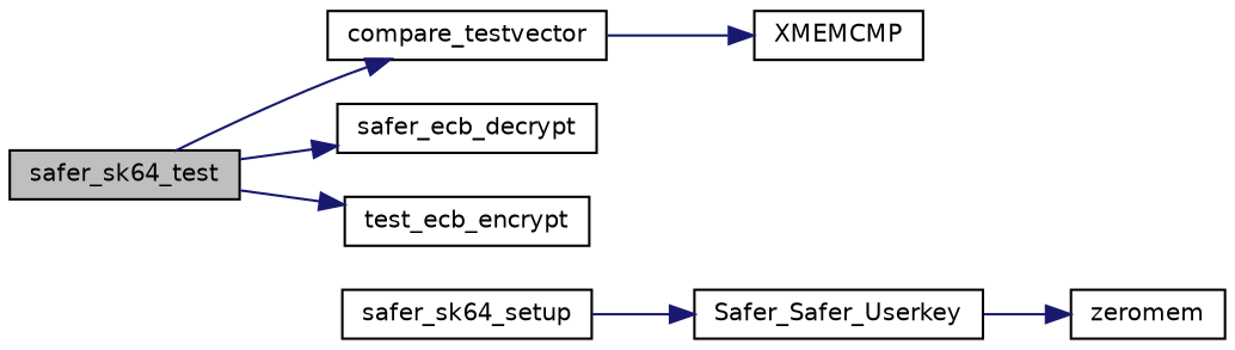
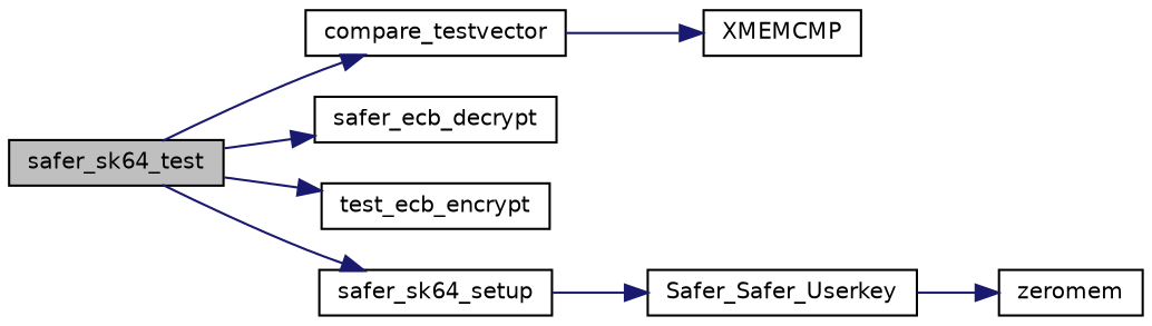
  digraph {
    rankdir=LR
    node [color=black fillcolor=white fontname=Helvetica fontsize=10 shape=record style=filled]
    edge [color=midnightblue fontname=Helvetica fontsize=10 labelfontname=Helvetica labelfontsize=10 style=solid]
    n1 [fillcolor=grey75 fontcolor=black height=0.2 label=safer_sk64_test width=0.4]
    n2 [height=0.2 label=compare_testvector width=0.4]
    n3 [height=0.2 label=safer_ecb_decrypt width=0.4]
    n4 [height=0.2 label=test_ecb_encrypt width=0.4]
    n5 [height=0.2 label=safer_sk64_setup width=0.4]
    n6 [height=0.2 label=XMEMCMP width=0.4]
    n7 [height=0.2 label=Safer_Safer_Userkey width=0.4]
    n8 [height=0.2 label=zeromem width=0.4]
    n1 -> n2
    n1 -> n3
    n1 -> n4
+   n1 -> n5
    n2 -> n6
    n5 -> n7
    n7 -> n8
  }
